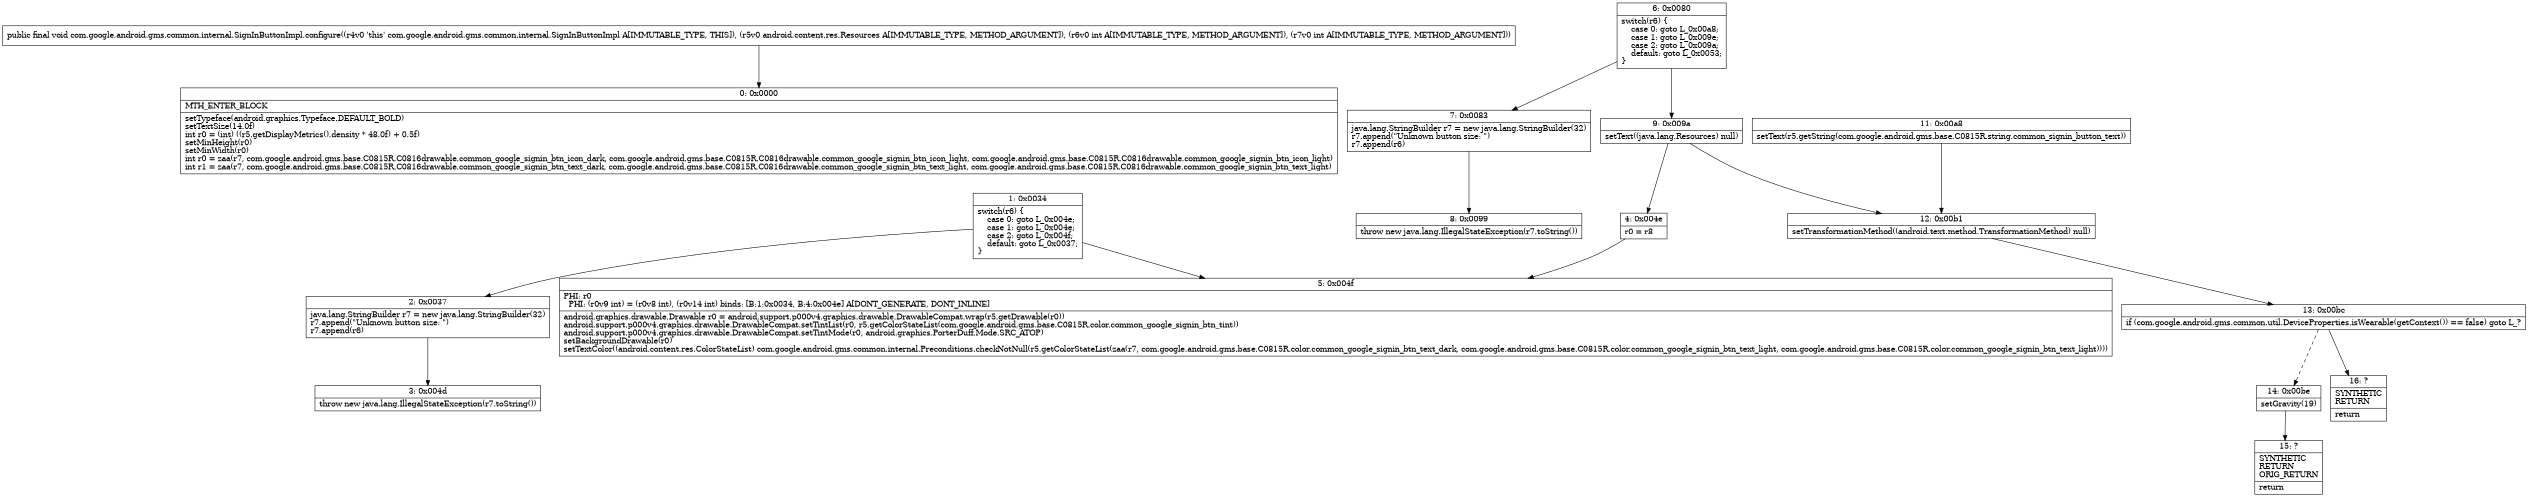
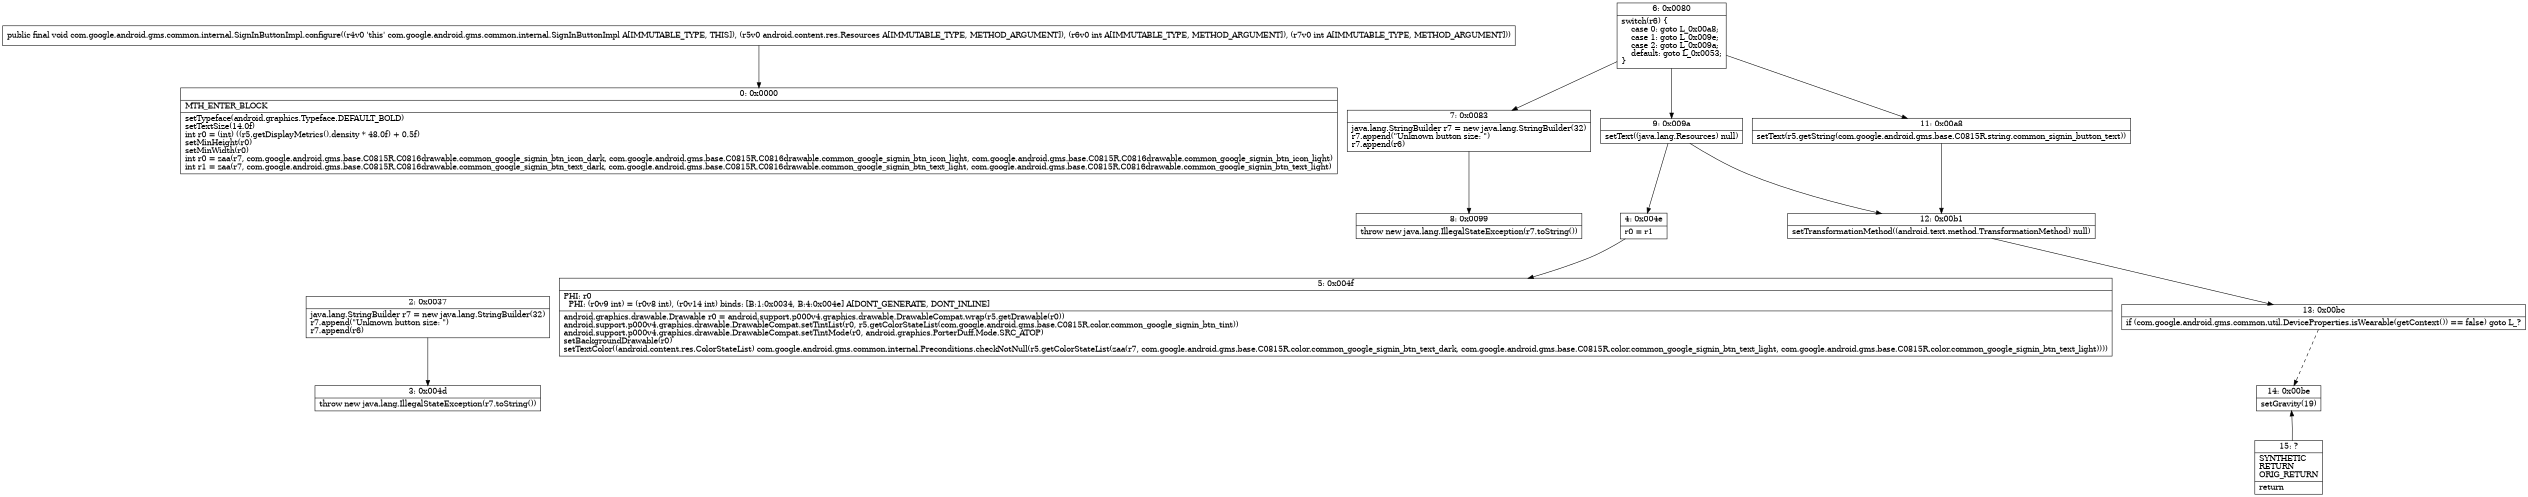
  digraph {
    node [shape=record]
    n1 [label="{0\:\ 0x0000|MTH_ENTER_BLOCK\l|setTypeface(android.graphics.Typeface.DEFAULT_BOLD)\lsetTextSize(14.0f)\lint r0 = (int) ((r5.getDisplayMetrics().density * 48.0f) + 0.5f)\lsetMinHeight(r0)\lsetMinWidth(r0)\lint r0 = zaa(r7, com.google.android.gms.base.C0815R.C0816drawable.common_google_signin_btn_icon_dark, com.google.android.gms.base.C0815R.C0816drawable.common_google_signin_btn_icon_light, com.google.android.gms.base.C0815R.C0816drawable.common_google_signin_btn_icon_light)\lint r1 = zaa(r7, com.google.android.gms.base.C0815R.C0816drawable.common_google_signin_btn_text_dark, com.google.android.gms.base.C0815R.C0816drawable.common_google_signin_btn_text_light, com.google.android.gms.base.C0815R.C0816drawable.common_google_signin_btn_text_light)\l}"]
-   n2 [label="{1\:\ 0x0034|switch(r6) \{\l    case 0: goto L_0x004e;\l    case 1: goto L_0x004e;\l    case 2: goto L_0x004f;\l    default: goto L_0x0037;\l\}\l}"]
    n3 [label="{2\:\ 0x0037|java.lang.StringBuilder r7 = new java.lang.StringBuilder(32)\lr7.append(\"Unknown button size: \")\lr7.append(r6)\l}"]
    n4 [label="{5\:\ 0x004f|PHI: r0 \l  PHI: (r0v9 int) = (r0v8 int), (r0v14 int) binds: [B:1:0x0034, B:4:0x004e] A[DONT_GENERATE, DONT_INLINE]\l|android.graphics.drawable.Drawable r0 = android.support.p000v4.graphics.drawable.DrawableCompat.wrap(r5.getDrawable(r0))\landroid.support.p000v4.graphics.drawable.DrawableCompat.setTintList(r0, r5.getColorStateList(com.google.android.gms.base.C0815R.color.common_google_signin_btn_tint))\landroid.support.p000v4.graphics.drawable.DrawableCompat.setTintMode(r0, android.graphics.PorterDuff.Mode.SRC_ATOP)\lsetBackgroundDrawable(r0)\lsetTextColor((android.content.res.ColorStateList) com.google.android.gms.common.internal.Preconditions.checkNotNull(r5.getColorStateList(zaa(r7, com.google.android.gms.base.C0815R.color.common_google_signin_btn_text_dark, com.google.android.gms.base.C0815R.color.common_google_signin_btn_text_light, com.google.android.gms.base.C0815R.color.common_google_signin_btn_text_light))))\l}"]
    n5 [label="{3\:\ 0x004d|throw new java.lang.IllegalStateException(r7.toString())\l}"]
-   n6 [label="{4\:\ 0x004e|r0 = r8\l}"]
+   n6 [label="{4\:\ 0x004e|r0 = r1\l}"]
    n7 [label="{6\:\ 0x0080|switch(r6) \{\l    case 0: goto L_0x00a8;\l    case 1: goto L_0x009e;\l    case 2: goto L_0x009a;\l    default: goto L_0x0053;\l\}\l}"]
    n8 [label="{7\:\ 0x0083|java.lang.StringBuilder r7 = new java.lang.StringBuilder(32)\lr7.append(\"Unknown button size: \")\lr7.append(r6)\l}"]
    n9 [label="{9\:\ 0x009a|setText((java.lang.Resources) null)\l}"]
    n10 [label="{11\:\ 0x00a8|setText(r5.getString(com.google.android.gms.base.C0815R.string.common_signin_button_text))\l}"]
    n11 [label="{8\:\ 0x0099|throw new java.lang.IllegalStateException(r7.toString())\l}"]
    n12 [label="{12\:\ 0x00b1|setTransformationMethod((android.text.method.TransformationMethod) null)\l}"]
    n13 [label="{13\:\ 0x00bc|if (com.google.android.gms.common.util.DeviceProperties.isWearable(getContext()) == false) goto L_?\l}"]
    n14 [label="{14\:\ 0x00be|setGravity(19)\l}"]
-   n15 [label="{16\:\ ?|SYNTHETIC\lRETURN\l|return\l}"]
    n16 [label="{15\:\ ?|SYNTHETIC\lRETURN\lORIG_RETURN\l|return\l}"]
    n17 [label="{public final void com.google.android.gms.common.internal.SignInButtonImpl.configure((r4v0 'this' com.google.android.gms.common.internal.SignInButtonImpl A[IMMUTABLE_TYPE, THIS]), (r5v0 android.content.res.Resources A[IMMUTABLE_TYPE, METHOD_ARGUMENT]), (r6v0 int A[IMMUTABLE_TYPE, METHOD_ARGUMENT]), (r7v0 int A[IMMUTABLE_TYPE, METHOD_ARGUMENT])) }"]
-   n2 -> n3
-   n2 -> n4
    n3 -> n5
    n6 -> n4
    n7 -> n8
    n7 -> n9
+   n7 -> n10
    n8 -> n11
    n9 -> n6
    n9 -> n12
    n10 -> n12
    n12 -> n13
    n13 -> n14 [style=dashed]
-   n13 -> n15
-   n14 -> n16
+   n16 -> n14
    n17 -> n1
  }
